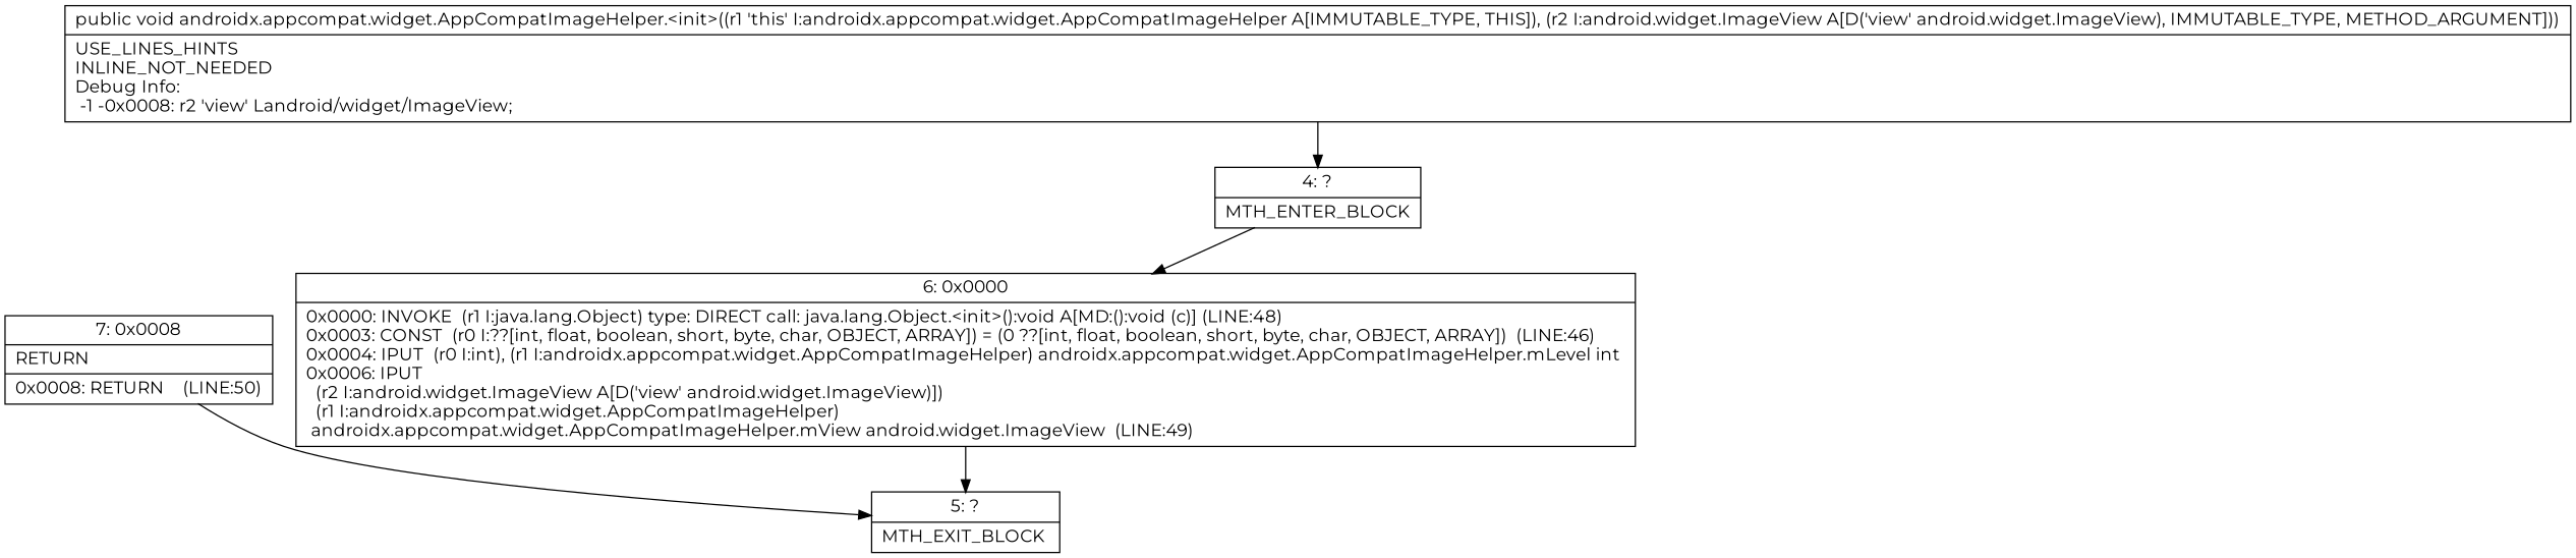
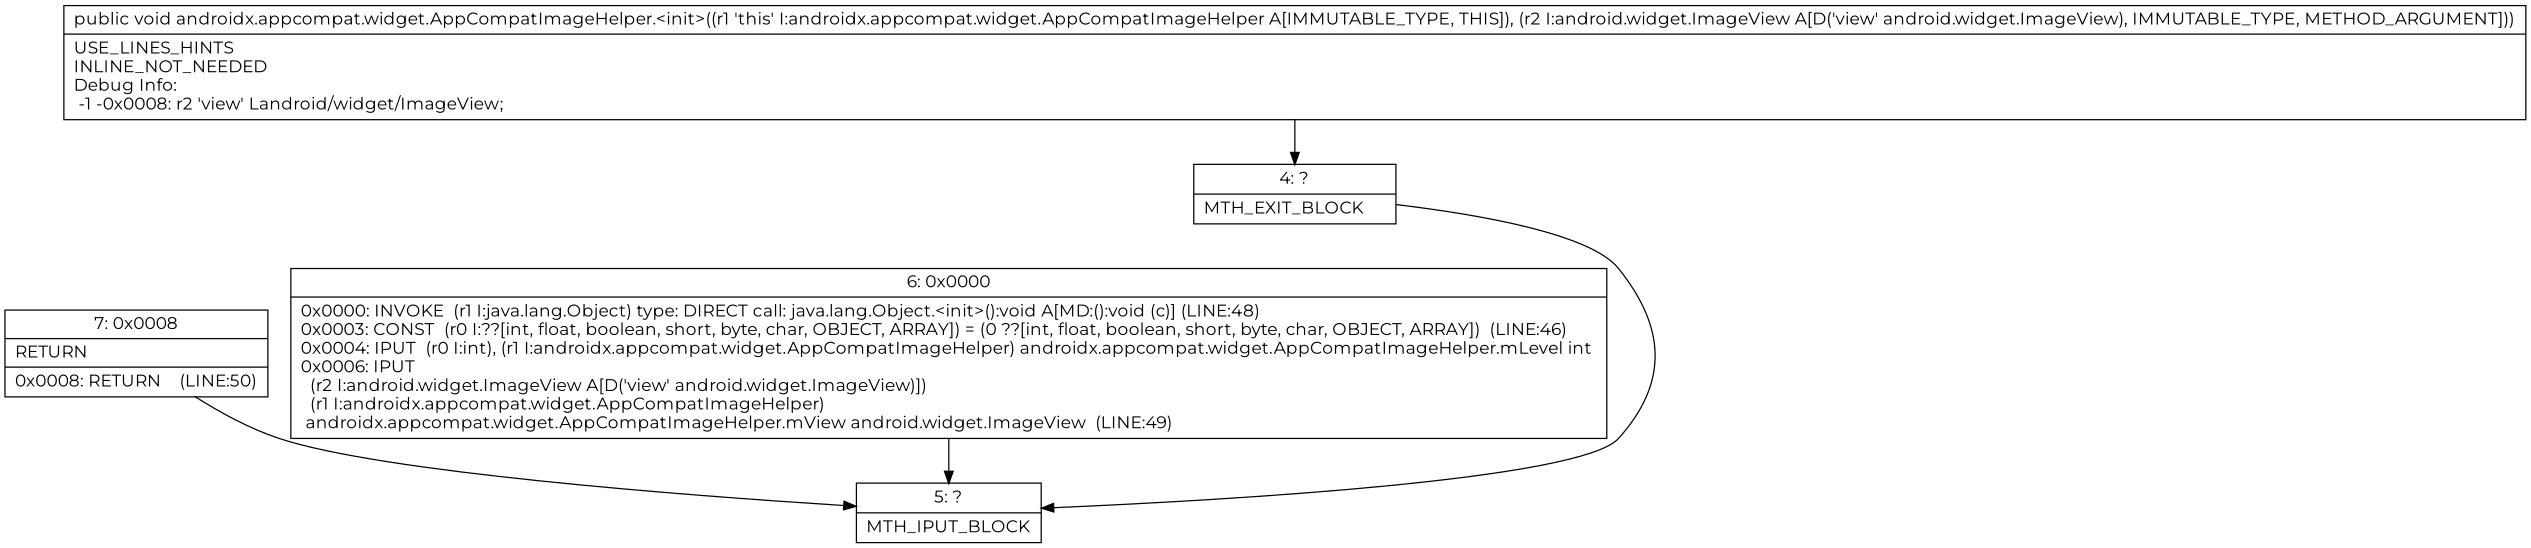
  digraph {
    fontname=Montserrat
    node [fontname=Montserrat shape=record]
    edge [fontname=Montserrat]
-   n1 [label="{4\:\ ?|MTH_ENTER_BLOCK\l}"]
+   n1 [label="{4\:\ ?|MTH_EXIT_BLOCK\l}"]
    n2 [label="{6\:\ 0x0000|0x0000: INVOKE  (r1 I:java.lang.Object) type: DIRECT call: java.lang.Object.\<init\>():void A[MD:():void (c)] (LINE:48)\l0x0003: CONST  (r0 I:??[int, float, boolean, short, byte, char, OBJECT, ARRAY]) = (0 ??[int, float, boolean, short, byte, char, OBJECT, ARRAY])  (LINE:46)\l0x0004: IPUT  (r0 I:int), (r1 I:androidx.appcompat.widget.AppCompatImageHelper) androidx.appcompat.widget.AppCompatImageHelper.mLevel int \l0x0006: IPUT  \l  (r2 I:android.widget.ImageView A[D('view' android.widget.ImageView)])\l  (r1 I:androidx.appcompat.widget.AppCompatImageHelper)\l androidx.appcompat.widget.AppCompatImageHelper.mView android.widget.ImageView  (LINE:49)\l}"]
-   n3 [label="{5\:\ ?|MTH_EXIT_BLOCK\l}"]
+   n3 [label="{5\:\ ?|MTH_IPUT_BLOCK\l}"]
    n4 [label="{7\:\ 0x0008|RETURN\l|0x0008: RETURN    (LINE:50)\l}"]
    n5 [label="{public void androidx.appcompat.widget.AppCompatImageHelper.\<init\>((r1 'this' I:androidx.appcompat.widget.AppCompatImageHelper A[IMMUTABLE_TYPE, THIS]), (r2 I:android.widget.ImageView A[D('view' android.widget.ImageView), IMMUTABLE_TYPE, METHOD_ARGUMENT]))  | USE_LINES_HINTS\lINLINE_NOT_NEEDED\lDebug Info:\l  \-1 \-0x0008: r2 'view' Landroid\/widget\/ImageView;\l}"]
-   n1 -> n2
+   n1 -> n3
    n2 -> n3
    n4 -> n3
    n5 -> n1
  }
